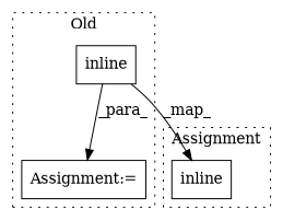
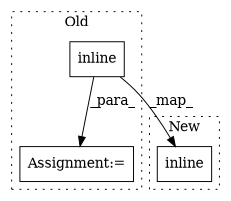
  digraph {
    node [a=32 l="7,1" shape=box]
    n1 [label=inline s="9856,9872"]
    n2 [a=7 l=1 label="Assignment:=" s=9842]
    n3 [label=inline s="9819,9835"]
    subgraph cluster_1 {
      label=Old
      style=dotted
      n1
      n2
    }
    subgraph cluster_2 {
-     label=Assignment
+     label=New
      style=dotted
      n3
    }
    n1 -> n2 [label=_para_]
    n1 -> n3 [label=_map_]
  }
